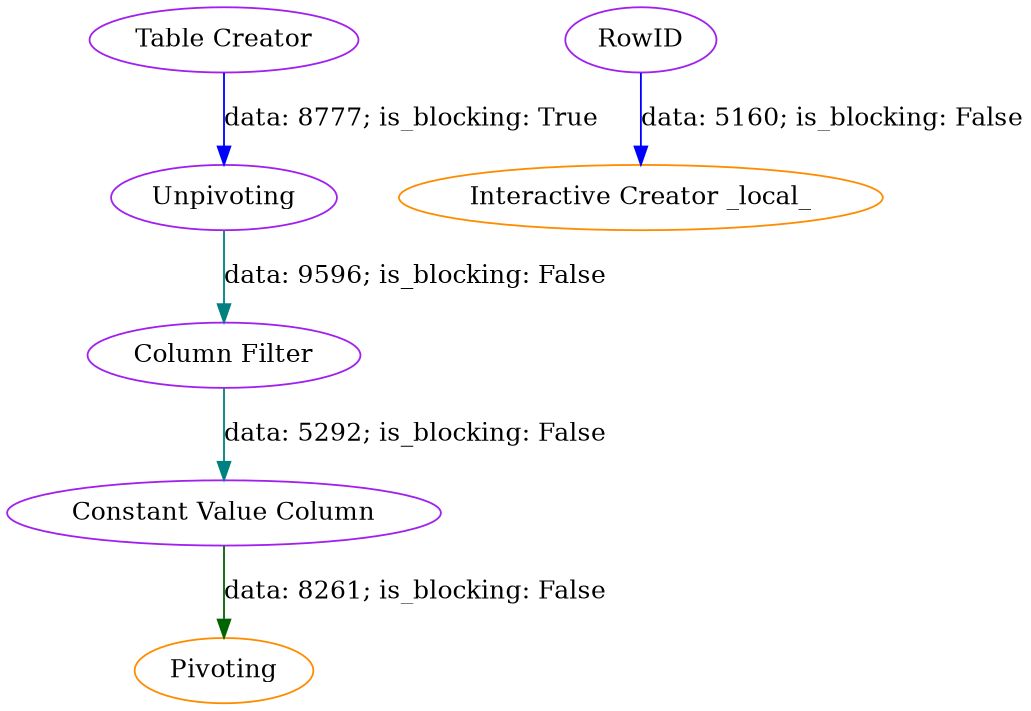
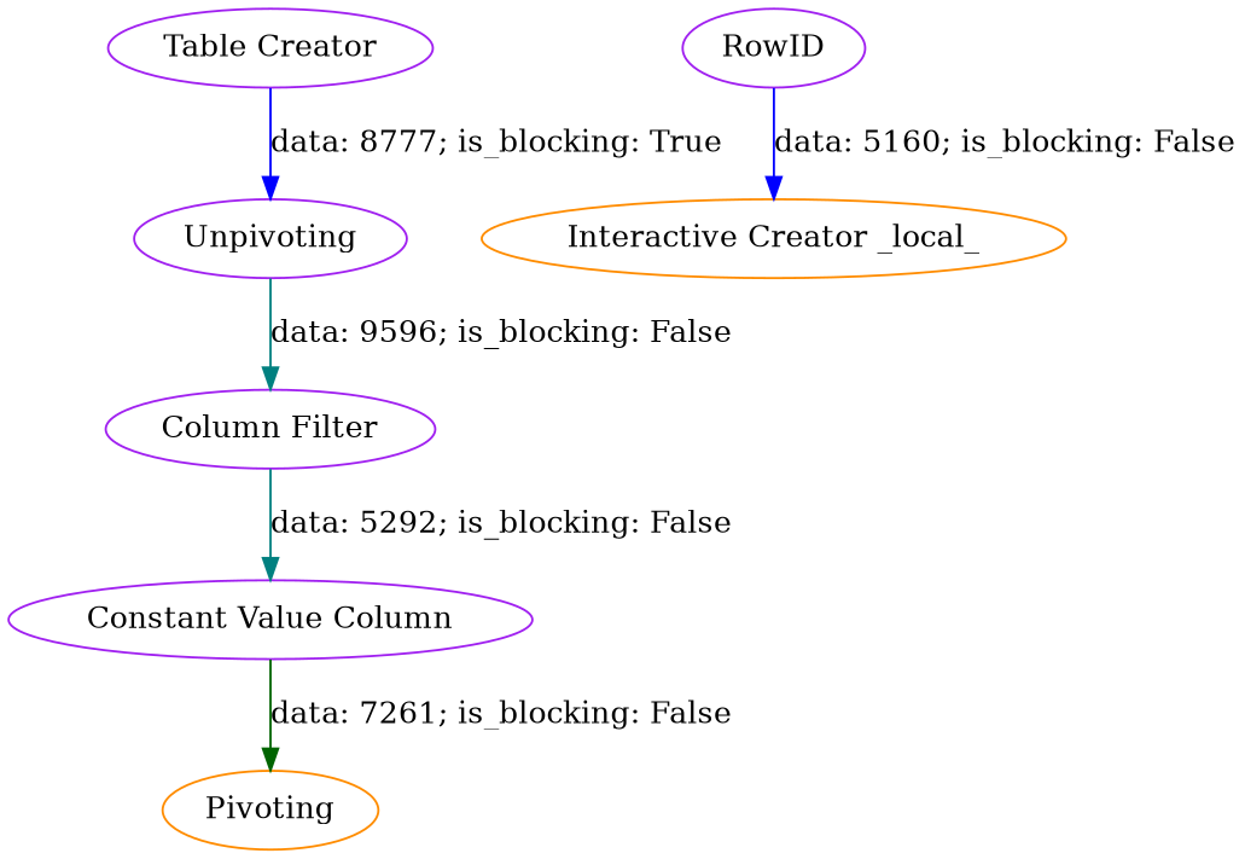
  digraph {
    rankdir=TB
    node [color=purple]
    edge [color=teal]
    n1 [label=Unpivoting]
    n2 [label="Column Filter"]
    n3 [label="Constant Value Column"]
    n4 [color=darkorange label=Pivoting]
    n5 [label=RowID]
    n6 [color=darkorange label="Interactive Creator _local_"]
    n7 [label="Table Creator"]
    n1 -> n2 [label="data: 9596; is_blocking: False"]
    n2 -> n3 [label="data: 5292; is_blocking: False"]
-   n3 -> n4 [color=darkgreen label="data: 8261; is_blocking: False"]
+   n3 -> n4 [color=darkgreen label="data: 7261; is_blocking: False"]
    n5 -> n6 [color=blue label="data: 5160; is_blocking: False"]
    n7 -> n1 [color=blue label="data: 8777; is_blocking: True"]
  }
